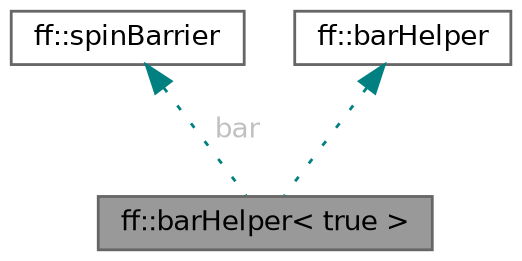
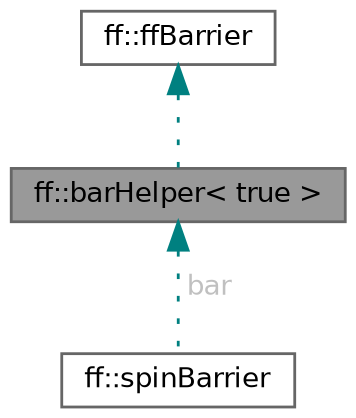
  digraph {
    node [color=gray40 fillcolor=white fontname=Helvetica fontsize=10 shape=box style=filled]
    edge [color=teal dir=back fontname=Helvetica fontsize=10 labelfontname=Helvetica labelfontsize=10 style=dotted]
    n1 [fillcolor=grey60 fontcolor=black height=0.2 label="ff::barHelper\< true \>" width=0.4]
    n2 [height=0.2 label="ff::spinBarrier" width=0.4]
-   n3 [height=0.2 label="ff::barHelper" width=0.4]
-   n2 -> n1 [fontcolor=grey label=" bar"]
+   n3 [height=0.2 label="ff::ffBarrier" width=0.4]
+   n1 -> n2 [fontcolor=grey label=" bar"]
    n3 -> n1
  }
